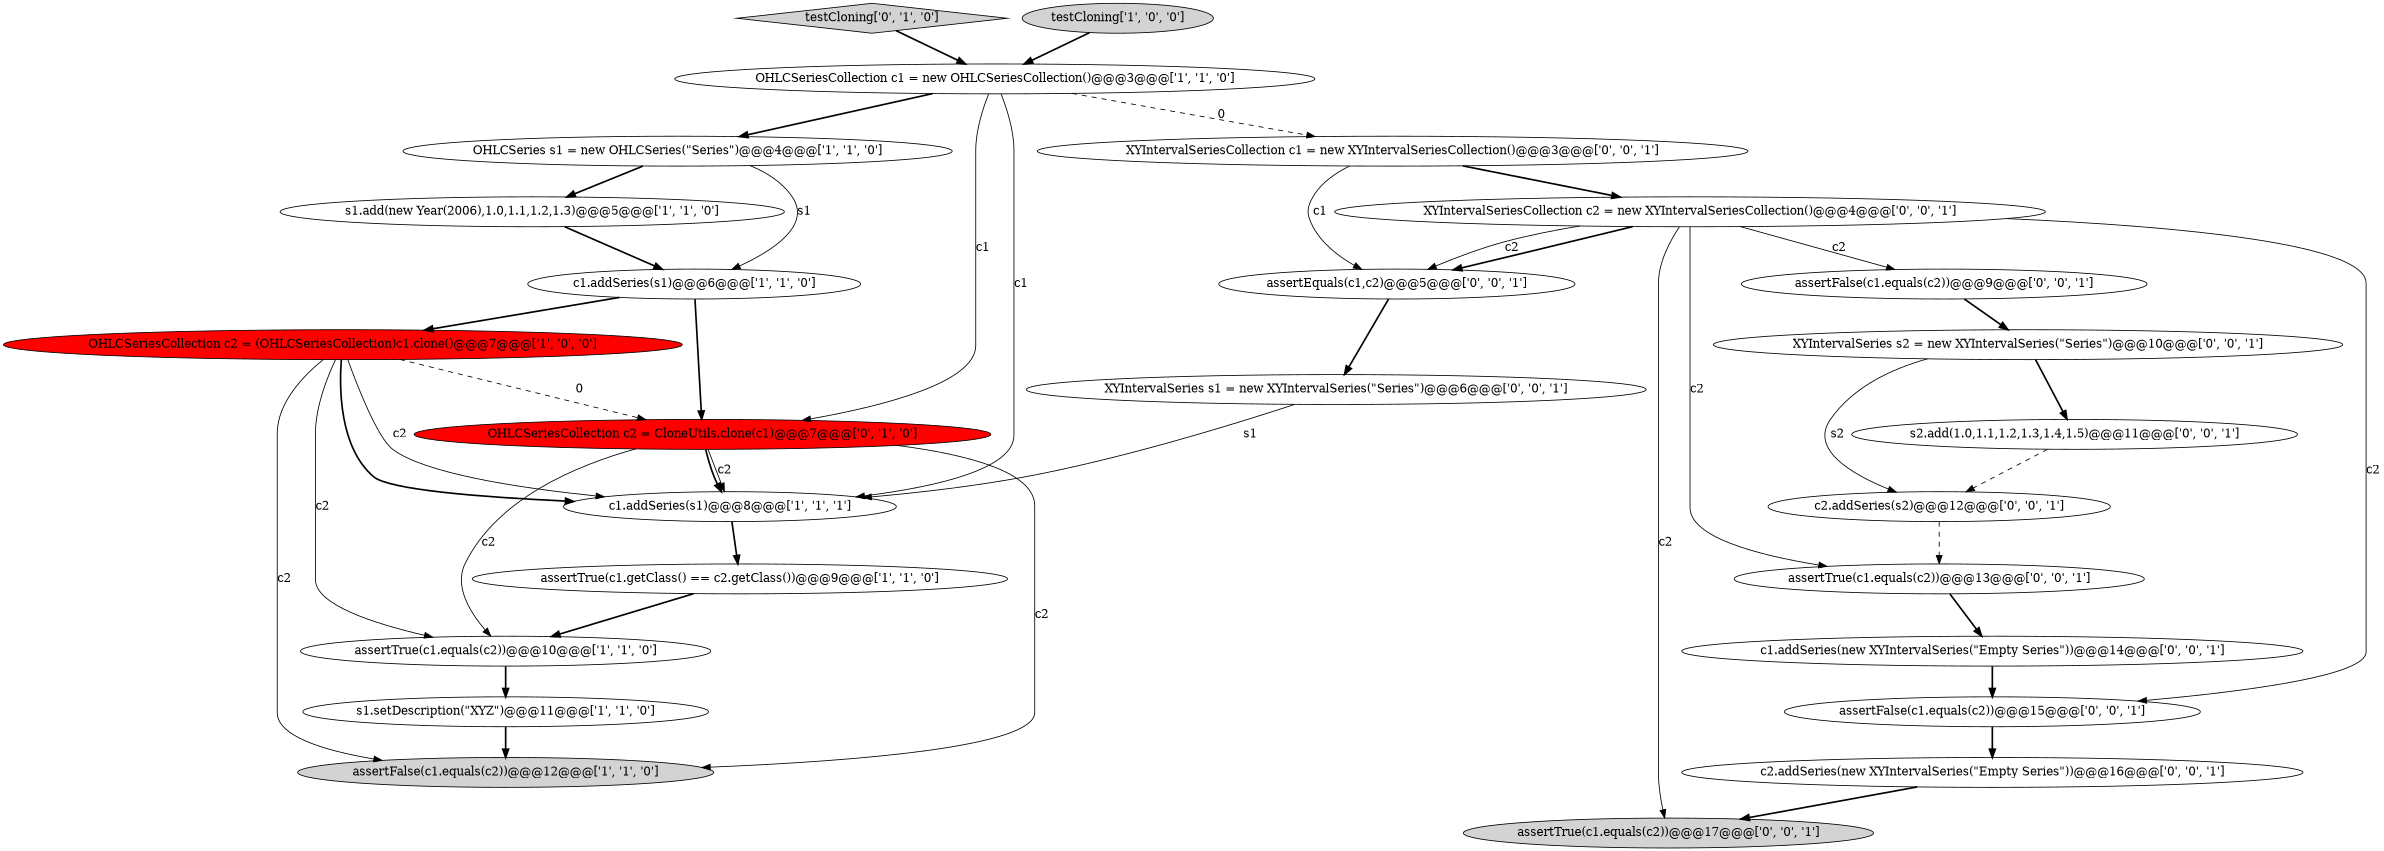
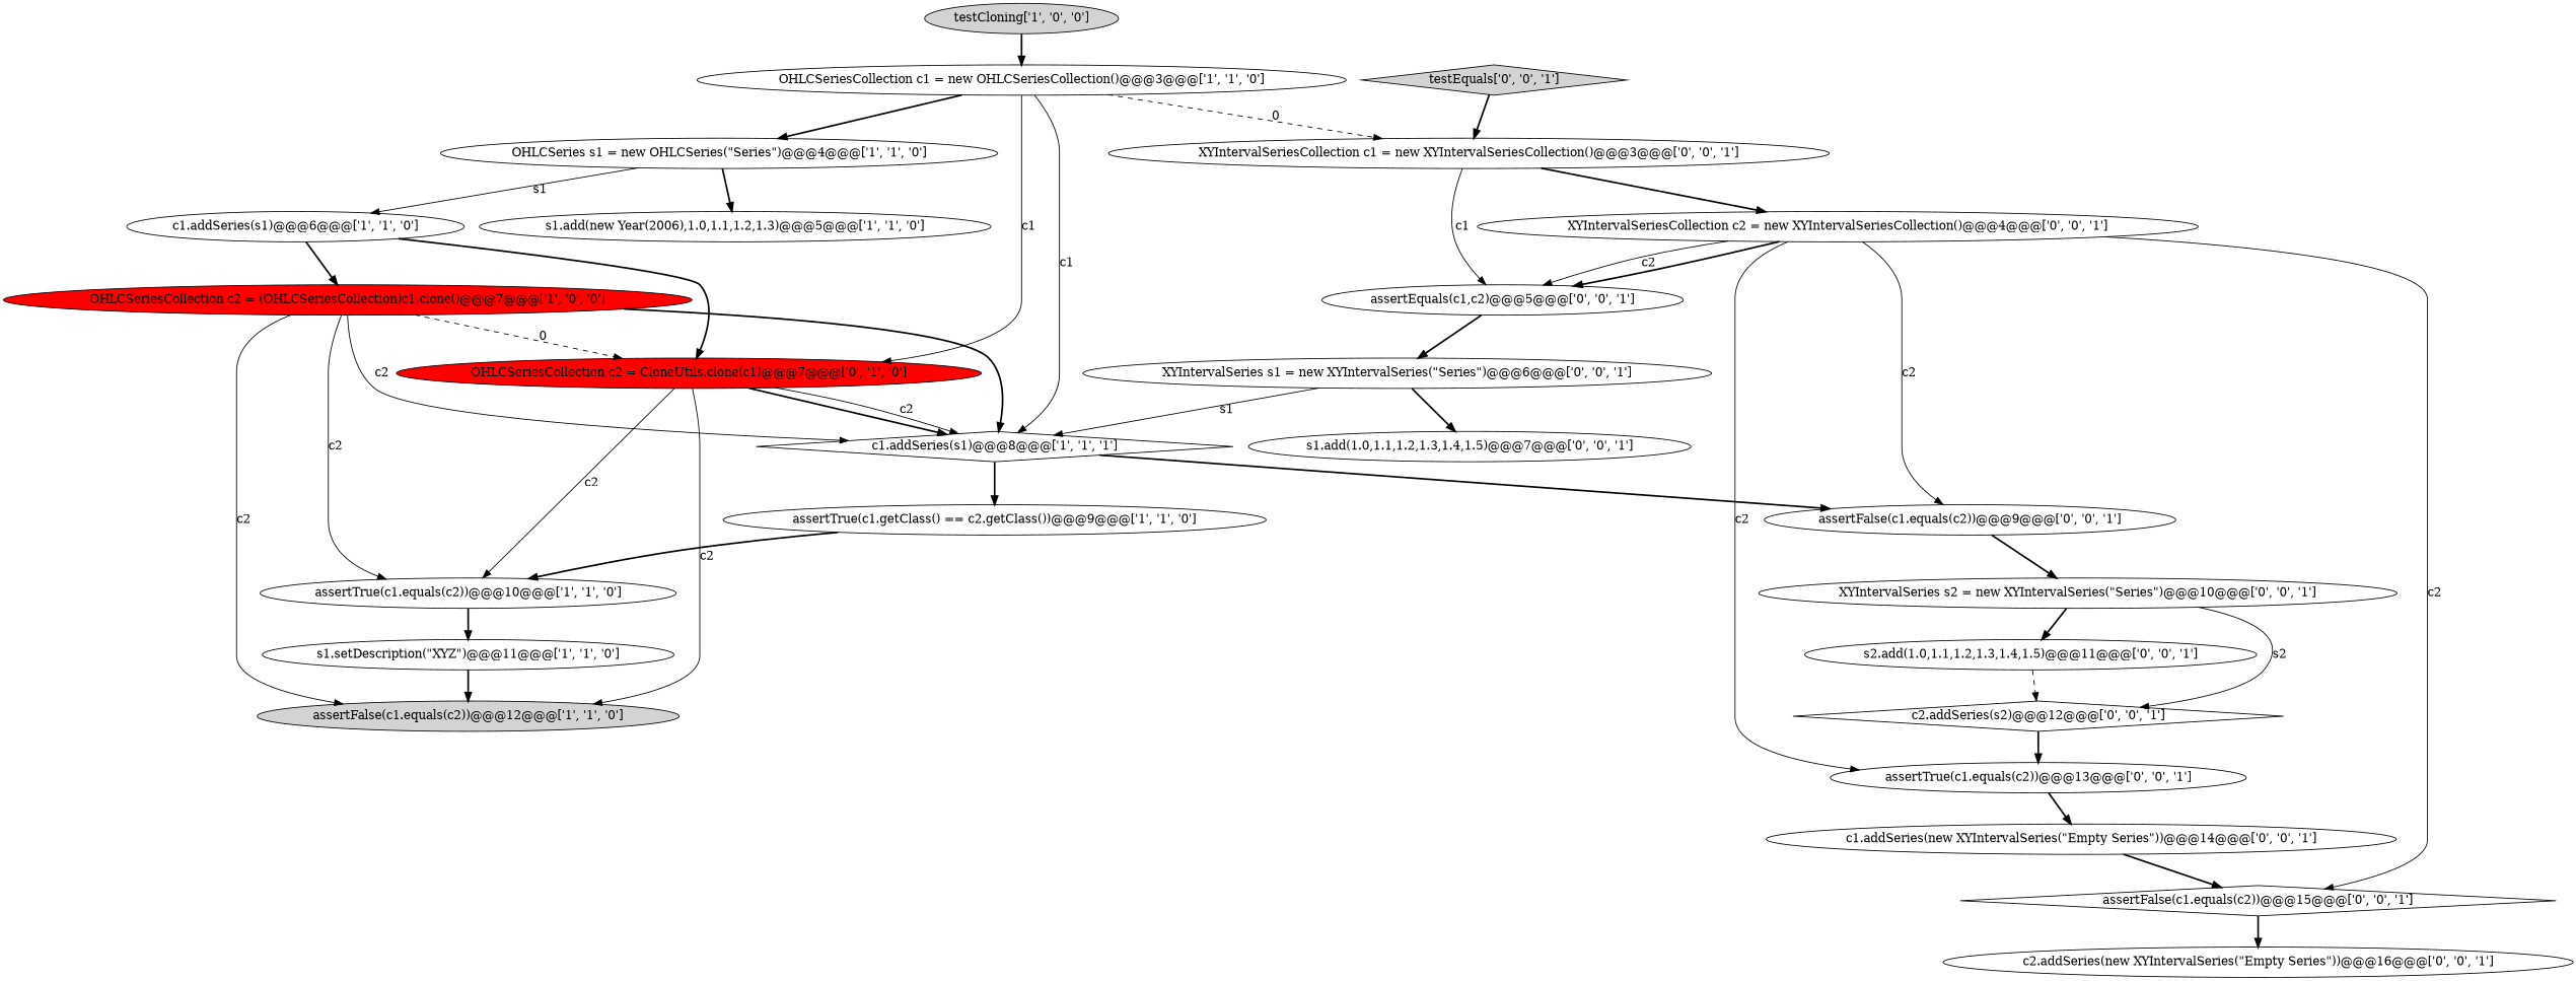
  digraph {
    node [fillcolor=white shape=ellipse style=filled]
    edge [style=bold]
    n1 [label="OHLCSeries s1 = new OHLCSeries(\"Series\")@@@4@@@['1', '1', '0']"]
    n2 [label="c1.addSeries(s1)@@@6@@@['1', '1', '0']"]
    n3 [label="s1.add(new Year(2006),1.0,1.1,1.2,1.3)@@@5@@@['1', '1', '0']"]
    n4 [fillcolor=red label="OHLCSeriesCollection c2 = (OHLCSeriesCollection)c1.clone()@@@7@@@['1', '0', '0']"]
    n5 [fillcolor=red label="OHLCSeriesCollection c2 = CloneUtils.clone(c1)@@@7@@@['0', '1', '0']"]
    n6 [label="assertTrue(c1.equals(c2))@@@13@@@['0', '0', '1']"]
    n7 [label="c1.addSeries(new XYIntervalSeries(\"Empty Series\"))@@@14@@@['0', '0', '1']"]
-   n8 [label="assertFalse(c1.equals(c2))@@@15@@@['0', '0', '1']"]
+   n8 [label="assertFalse(c1.equals(c2))@@@15@@@['0', '0', '1']" shape=diamond]
    n9 [label="assertTrue(c1.equals(c2))@@@10@@@['1', '1', '0']"]
-   n10 [label="c1.addSeries(s1)@@@8@@@['1', '1', '1']"]
+   n10 [label="c1.addSeries(s1)@@@8@@@['1', '1', '1']" shape=diamond]
    n11 [fillcolor=lightgray label="assertFalse(c1.equals(c2))@@@12@@@['1', '1', '0']"]
    n12 [label="s1.setDescription(\"XYZ\")@@@11@@@['1', '1', '0']"]
    n13 [label="assertFalse(c1.equals(c2))@@@9@@@['0', '0', '1']"]
    n14 [label="assertTrue(c1.getClass() == c2.getClass())@@@9@@@['1', '1', '0']"]
    n15 [label="XYIntervalSeries s2 = new XYIntervalSeries(\"Series\")@@@10@@@['0', '0', '1']"]
    n16 [label="assertEquals(c1,c2)@@@5@@@['0', '0', '1']"]
    n17 [label="XYIntervalSeries s1 = new XYIntervalSeries(\"Series\")@@@6@@@['0', '0', '1']"]
+   n18 [label="s1.add(1.0,1.1,1.2,1.3,1.4,1.5)@@@7@@@['0', '0', '1']"]
    n19 [label="s2.add(1.0,1.1,1.2,1.3,1.4,1.5)@@@11@@@['0', '0', '1']"]
-   n20 [label="c2.addSeries(s2)@@@12@@@['0', '0', '1']"]
-   n21 [fillcolor=lightgray label="testCloning['0', '1', '0']" shape=diamond]
+   n20 [label="c2.addSeries(s2)@@@12@@@['0', '0', '1']" shape=diamond]
    n22 [label="OHLCSeriesCollection c1 = new OHLCSeriesCollection()@@@3@@@['1', '1', '0']"]
    n23 [label="XYIntervalSeriesCollection c1 = new XYIntervalSeriesCollection()@@@3@@@['0', '0', '1']"]
    n24 [label="XYIntervalSeriesCollection c2 = new XYIntervalSeriesCollection()@@@4@@@['0', '0', '1']"]
    n25 [label="c2.addSeries(new XYIntervalSeries(\"Empty Series\"))@@@16@@@['0', '0', '1']"]
-   n26 [fillcolor=lightgray label="assertTrue(c1.equals(c2))@@@17@@@['0', '0', '1']"]
    n27 [fillcolor=lightgray label="testCloning['1', '0', '0']"]
+   n28 [fillcolor=lightgray label="testEquals['0', '0', '1']" shape=diamond]
    n1 -> n2 [label=s1 style=solid]
    n1 -> n3
    n2 -> n4
    n2 -> n5
-   n3 -> n2
    n4 -> n5 [label=0 style=dashed]
    n4 -> n9 [label=c2 style=solid]
    n4 -> n10
    n4 -> n10 [label=c2 style=solid]
    n4 -> n11 [label=c2 style=solid]
    n5 -> n9 [label=c2 style=solid]
    n5 -> n10
    n5 -> n10 [label=c2 style=solid]
    n5 -> n11 [label=c2 style=solid]
    n6 -> n7
    n7 -> n8
    n8 -> n25
    n9 -> n12
+   n10 -> n13
    n10 -> n14
    n12 -> n11
    n13 -> n15
    n14 -> n9
    n15 -> n19
    n15 -> n20 [label=s2 style=solid]
    n16 -> n17
    n17 -> n10 [label=s1 style=solid]
+   n17 -> n18
    n19 -> n20 [style=dashed]
-   n20 -> n6 [style=dashed]
-   n21 -> n22
+   n20 -> n6
    n22 -> n1
    n22 -> n5 [label=c1 style=solid]
    n22 -> n10 [label=c1 style=solid]
    n22 -> n23 [label=0 style=dashed]
    n23 -> n16 [label=c1 style=solid]
    n23 -> n24
    n24 -> n6 [label=c2 style=solid]
    n24 -> n8 [label=c2 style=solid]
    n24 -> n13 [label=c2 style=solid]
    n24 -> n16 [label=c2 style=solid]
    n24 -> n16
-   n24 -> n26 [label=c2 style=solid]
-   n25 -> n26
    n27 -> n22
+   n28 -> n23
  }
